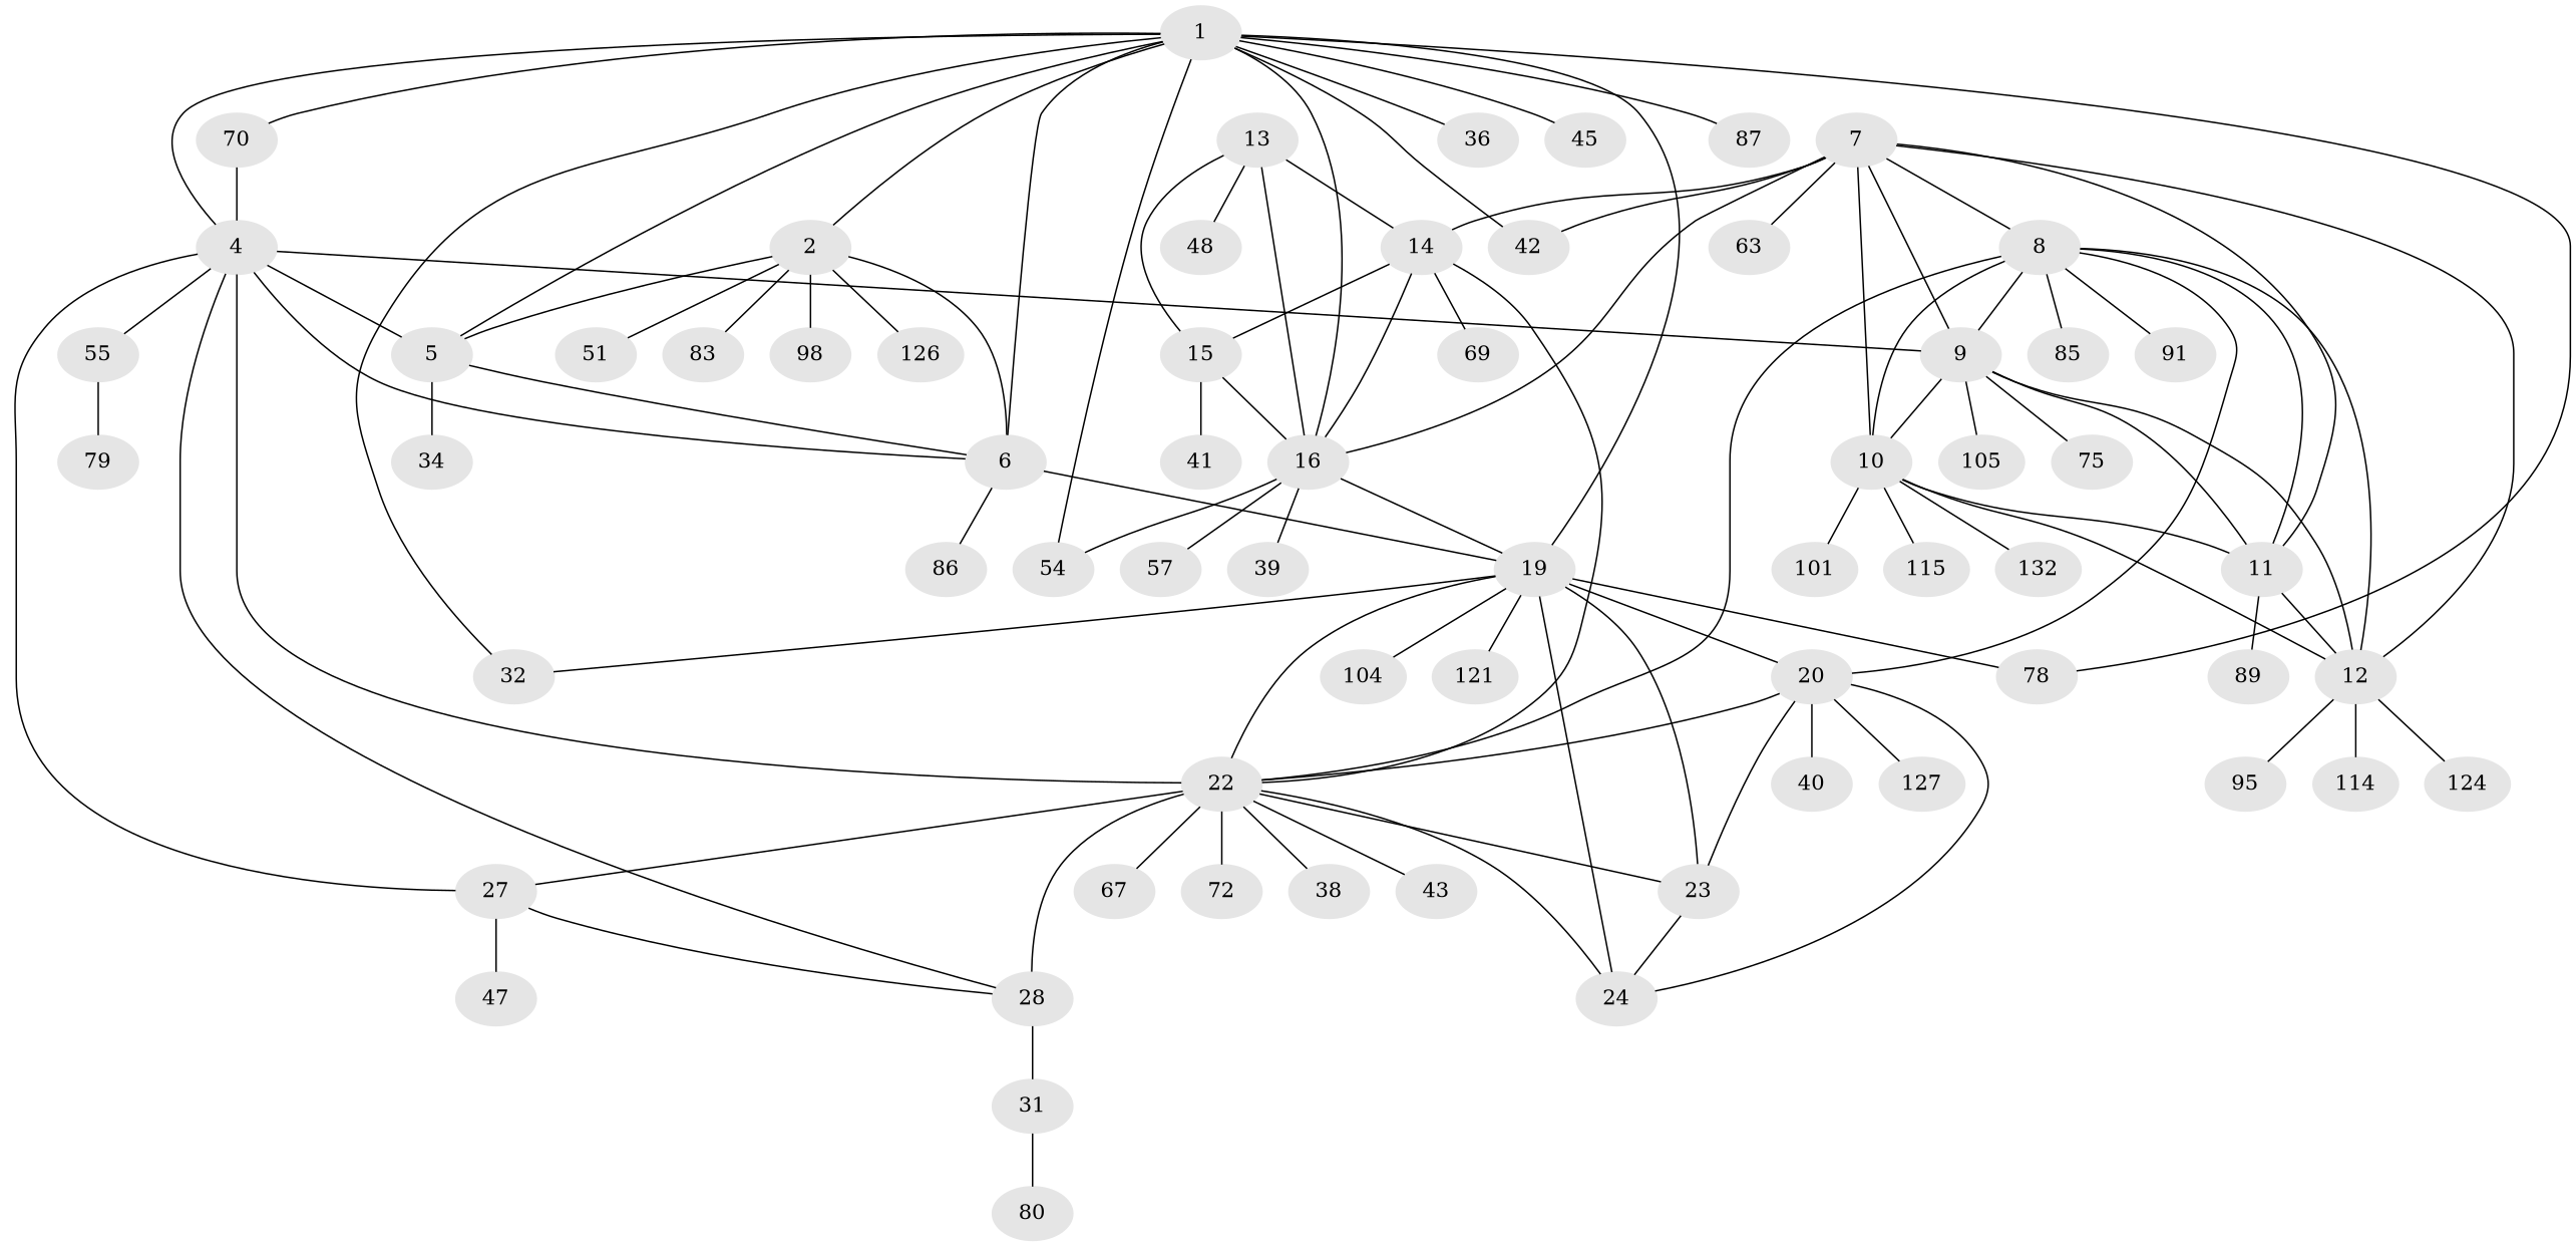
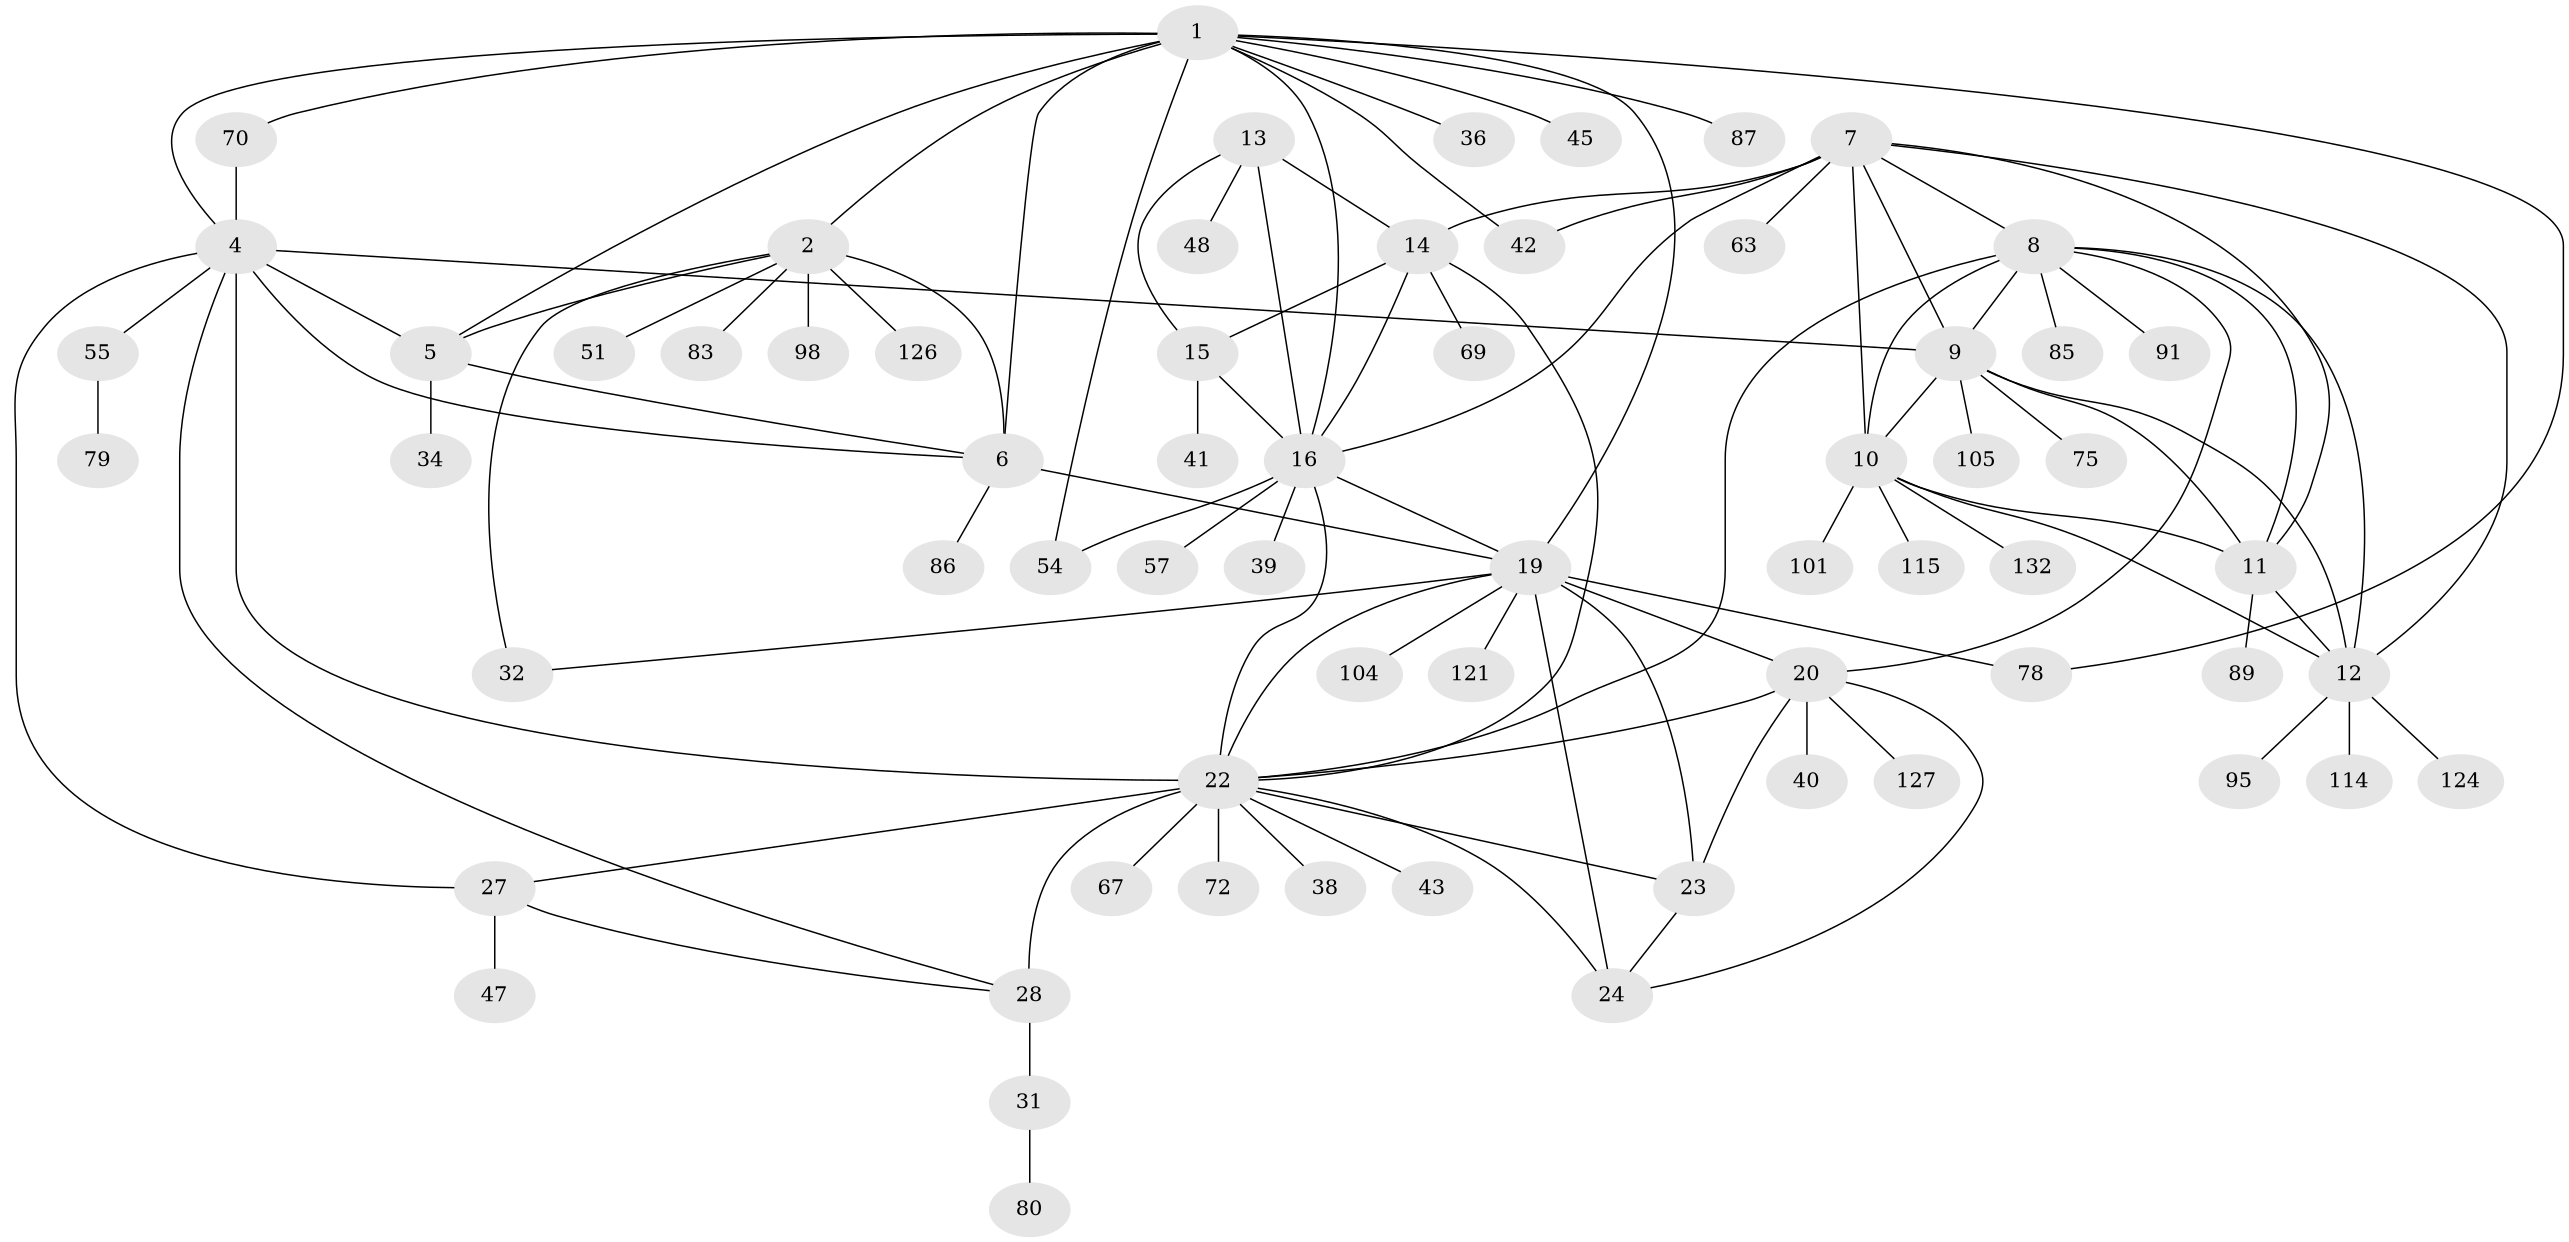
  graph {
    node [color=gray90 style=filled]
    2 [super="+3"]
    5 [super="+84+50+66"]
    6
    51
    83
    98
    126
    1
    4 [super="+29"]
    16 [super="+18+100+119+92+60+74+17+59"]
    19 [super="+21+65+33"]
    32
    36
    42 [super="+56+49"]
    45 [super="+77"]
    54
    70
    78
    87
    9
    22 [super="+25+96+88+108"]
    27 [super="+37"]
    28
    55 [super="+99"]
    34
    86
    39
    57
    20
    23
    24 [super="+76+120"]
    104
    121
    10
    11 [super="+44"]
    12
    75
    105
    38 [super="+110"]
    43 [super="+46"]
    67
    72
    47
    31
    79
    7 [super="+35+62+97"]
    8 [super="+61+71"]
    14
    63
    85
    91 [super="+128"]
    101 [super="+102+106"]
    115
    132
    89
    95 [super="+111"]
    114
    124
    15
    69 [super="+118"]
    40
    127
    13
    48
    41
    80
    2 -- 5 [weight=2]
    2 -- 6 [weight=2]
    2 -- 51
    2 -- 83
    2 -- 98
    2 -- 126
    5 -- 6
    5 -- 34
    6 -- 19
    6 -- 86
    1 -- 2 [weight=2]
    1 -- 5
    1 -- 6
    1 -- 4
    1 -- 16 [weight=2]
    1 -- 19
-   1 -- 32
+   2 -- 32
    1 -- 36
    1 -- 42
    1 -- 45
    1 -- 54
    1 -- 70
    1 -- 78
    1 -- 87
    4 -- 5
    4 -- 6
    4 -- 9
    4 -- 22 [weight=3]
    4 -- 27
    4 -- 28
    4 -- 55
    16 -- 19
    16 -- 54
+   16 -- 22
    16 -- 39
    16 -- 57
    19 -- 32
    19 -- 78
    19 -- 22 [weight=2]
    19 -- 20 [weight=2]
    19 -- 23 [weight=2]
    19 -- 24 [weight=2]
    19 -- 104
    19 -- 121
    70 -- 4 [weight=2]
    9 -- 10
    9 -- 11
    9 -- 12
    9 -- 75
    9 -- 105
    22 -- 27 [weight=3]
    22 -- 28 [weight=3]
    22 -- 23
    22 -- 24
    22 -- 38
    22 -- 43
    22 -- 67
    22 -- 72
    27 -- 28
    27 -- 47
    28 -- 31
    55 -- 79
    20 -- 22
    20 -- 23
    20 -- 24
    20 -- 40
    20 -- 127
    23 -- 24
    10 -- 11
    10 -- 12
    10 -- 101
    10 -- 115
    10 -- 132
    11 -- 12
    11 -- 89
    12 -- 95
    12 -- 114
    12 -- 124
    31 -- 80
    7 -- 16
    7 -- 42
    7 -- 9
    7 -- 10
    7 -- 11
    7 -- 12
    7 -- 8
    7 -- 14
    7 -- 63
    8 -- 9
    8 -- 22 [weight=2]
    8 -- 20
    8 -- 10
    8 -- 11
    8 -- 12
    8 -- 85
    8 -- 91
    14 -- 16 [weight=3]
    14 -- 22
    14 -- 15
    14 -- 69
    15 -- 16 [weight=3]
    15 -- 41
    13 -- 16 [weight=3]
    13 -- 14
    13 -- 15
    13 -- 48
  }
